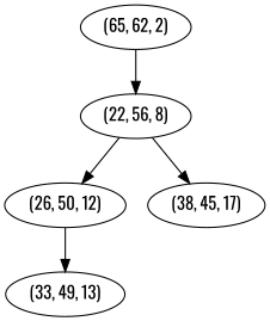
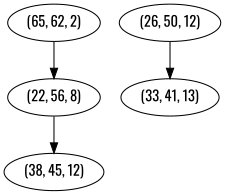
  digraph {
    fontname=Oswald
    node [fontname=Oswald]
    edge [fontname=Oswald]
    n1 [label="(65, 62, 2)"]
    "(22, 56, 8)"
    "(26, 50, 12)"
-   "(38, 45, 17)"
-   "(33, 49, 13)"
+   "(38, 45, 17)" [label="(38, 45, 12)"]
+   "(33, 49, 13)" [label="(33, 41, 13)"]
    n1 -> "(22, 56, 8)"
-   "(22, 56, 8)" -> "(26, 50, 12)"
    "(22, 56, 8)" -> "(38, 45, 17)"
    "(26, 50, 12)" -> "(33, 49, 13)"
  }
